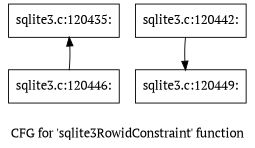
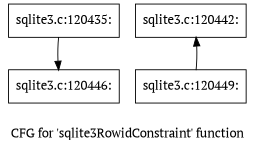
  digraph {
    fontname="PT Serif"
    label="CFG for 'sqlite3RowidConstraint' function"
    node [fontname="PT Serif" shape=record]
    edge [fontname="PT Serif"]
    n1 [label="{sqlite3.c:120435:}"]
    n2 [label="{sqlite3.c:120446:}"]
    n3 [label="{sqlite3.c:120442:}"]
    n4 [label="{sqlite3.c:120449:}"]
-   n2 -> n1
-   n3 -> n4
+   n1 -> n2
+   n4 -> n3
  }
